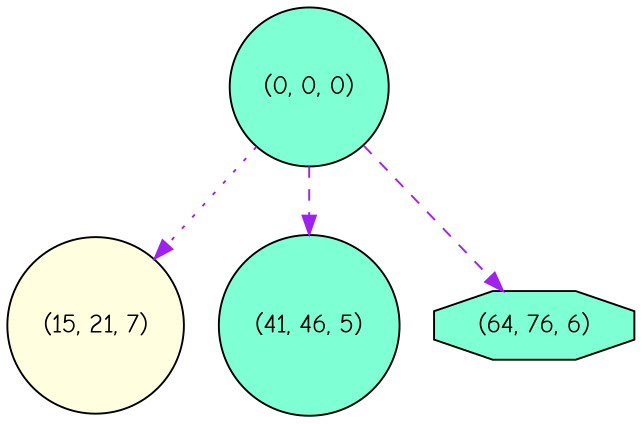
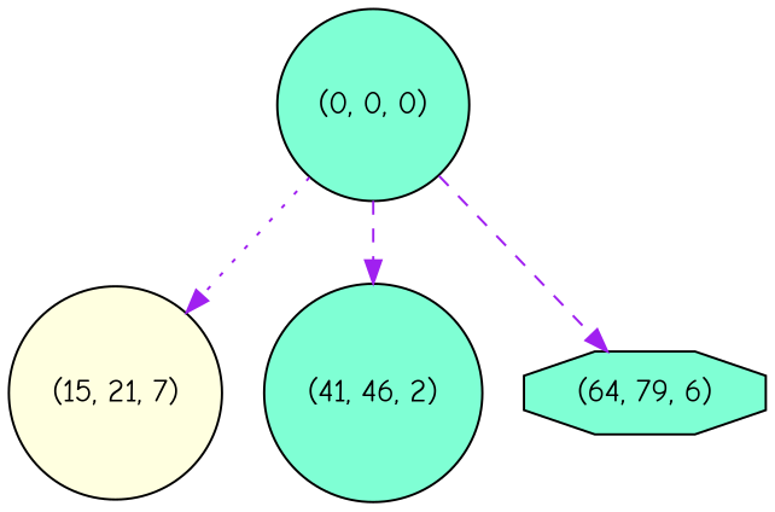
  digraph {
    fontname="Comic Neue"
    node [fillcolor=aquamarine fontname="Comic Neue" shape=circle style=filled]
    edge [color=purple fontname="Comic Neue" style=dashed]
    "(0, 0, 0)"
    "(15, 21, 7)" [fillcolor=lightyellow]
-   "(41, 46, 5)"
-   "(64, 76, 6)" [shape=octagon]
+   "(41, 46, 5)" [label="(41, 46, 2)"]
+   "(64, 76, 6)" [shape=octagon label="(64, 79, 6)"]
    "(0, 0, 0)" -> "(15, 21, 7)" [style=dotted]
    "(0, 0, 0)" -> "(41, 46, 5)"
    "(0, 0, 0)" -> "(64, 76, 6)"
  }
